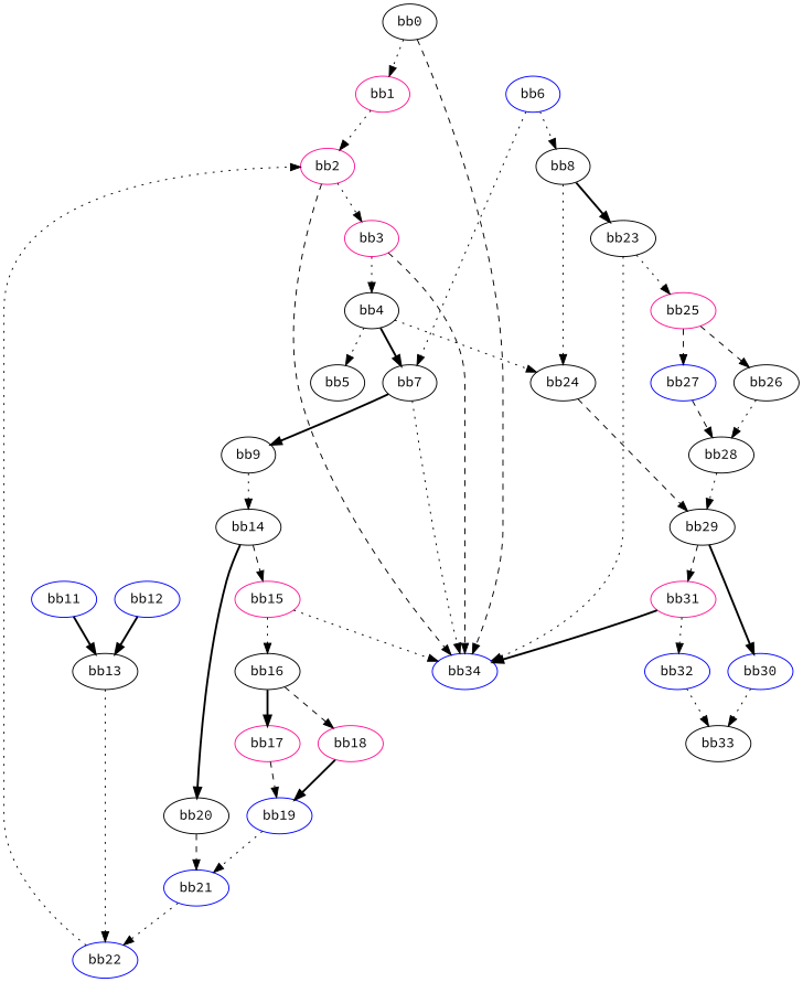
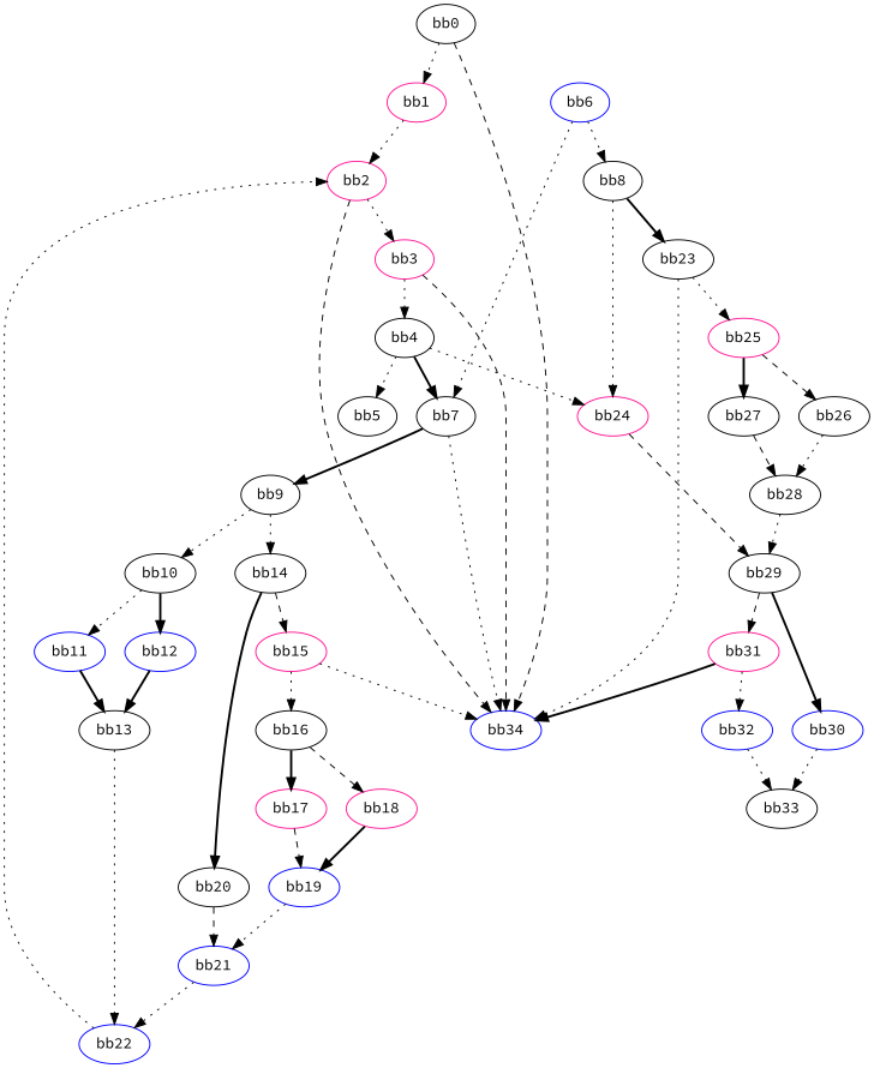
  digraph {
    fontname="Source Code Pro"
    node [color=black fontname="Source Code Pro"]
    edge [fontname="Source Code Pro" style=dotted]
    n1 [label="bb0\l"]
    n2 [color=deeppink label="bb1\l"]
    n3 [color=blue label="bb34\l"]
    n4 [color=deeppink label="bb2\l"]
    n5 [color=deeppink label="bb3\l"]
    n6 [label="bb4\l"]
    n7 [label="bb5\l"]
    n8 [label="bb7\l"]
-   n9 [label="bb24\l"]
+   n9 [color=deeppink label="bb24\l"]
    n10 [color=blue label="bb6\l"]
    n11 [label="bb8\l"]
    n12 [label="bb9\l"]
    n13 [label="bb23\l"]
+   n14 [label="bb10\l"]
    n15 [label="bb14\l"]
    n16 [color=deeppink label="bb25\l"]
    n17 [label="bb29\l"]
    n18 [color=blue label="bb11\l"]
    n19 [color=blue label="bb12\l"]
    n20 [color=deeppink label="bb15\l"]
    n21 [label="bb20\l"]
    n22 [label="bb13\l"]
    n23 [color=blue label="bb22\l"]
    n24 [label="bb16\l"]
    n25 [color=blue label="bb21\l"]
    n26 [color=deeppink label="bb17\l"]
    n27 [color=deeppink label="bb18\l"]
    n28 [color=blue label="bb19\l"]
    n29 [label="bb26\l"]
-   n30 [color=blue label="bb27\l"]
+   n30 [label="bb27\l"]
    n31 [color=blue label="bb30\l"]
    n32 [color=deeppink label="bb31\l"]
    n33 [label="bb28\l"]
    n34 [label="bb33\l"]
    n35 [color=blue label="bb32\l"]
    n1 -> n2
    n1 -> n3 [style=dashed]
    n2 -> n4
    n4 -> n3 [style=dashed]
    n4 -> n5
    n5 -> n3 [style=dashed]
    n5 -> n6
    n6 -> n7
    n6 -> n8 [style=bold]
    n6 -> n9
    n8 -> n3
    n8 -> n12 [style=bold]
    n9 -> n17 [style=dashed]
    n10 -> n8
    n10 -> n11
    n11 -> n9
    n11 -> n13 [style=bold]
+   n12 -> n14
    n12 -> n15
    n13 -> n3
    n13 -> n16
+   n14 -> n18
+   n14 -> n19 [style=bold]
    n15 -> n20 [style=dashed]
    n15 -> n21 [style=bold]
    n16 -> n29 [style=dashed]
-   n16 -> n30 [style=dashed]
+   n16 -> n30 [style=bold]
    n17 -> n31 [style=bold]
    n17 -> n32 [style=dashed]
    n18 -> n22 [style=bold]
    n19 -> n22 [style=bold]
    n20 -> n3
    n20 -> n24
    n21 -> n25 [style=dashed]
    n22 -> n23
    n23 -> n4
    n24 -> n26 [style=bold]
    n24 -> n27 [style=dashed]
    n25 -> n23
    n26 -> n28 [style=dashed]
    n27 -> n28 [style=bold]
    n28 -> n25
    n29 -> n33
    n30 -> n33 [style=dashed]
    n31 -> n34
    n32 -> n3 [style=bold]
    n32 -> n35
    n33 -> n17
    n35 -> n34
  }
